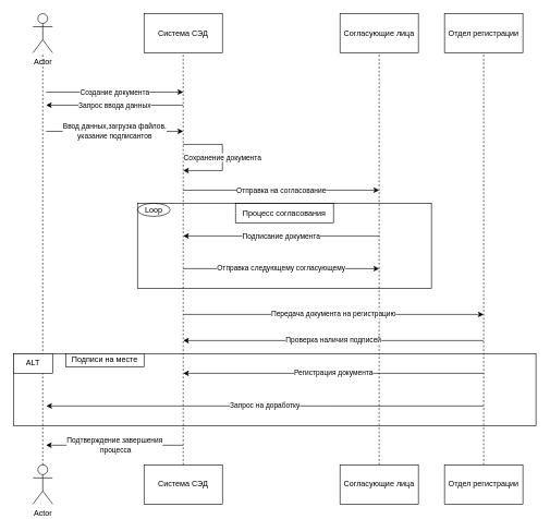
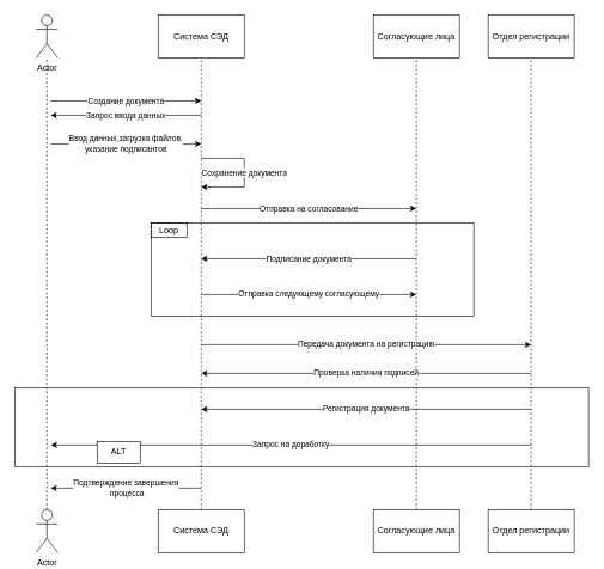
  <mxCell id="0" />
  <mxCell id="1" parent="0" />
  <mxCell id="2" value="" style="rounded=0;whiteSpace=wrap;html=1;fillColor=none;" vertex="1" parent="1"><mxGeometry x="210" y="310" width="450" height="130" as="geometry" /></mxCell>
  <mxCell id="3" value="Actor" style="shape=umlActor;verticalLabelPosition=bottom;verticalAlign=top;html=1;outlineConnect=0;" vertex="1" parent="1"><mxGeometry x="50" y="20" width="30" height="60" as="geometry" /></mxCell>
  <mxCell id="4" value="Actor" style="shape=umlActor;verticalLabelPosition=bottom;verticalAlign=top;html=1;outlineConnect=0;" vertex="1" parent="1"><mxGeometry x="50" y="710" width="30" height="60" as="geometry" /></mxCell>
  <mxCell id="5" value="" style="endArrow=none;dashed=1;html=1;rounded=0;exitX=0.5;exitY=0;exitDx=0;exitDy=0;entryX=0.5;entryY=1;entryDx=0;entryDy=0;" edge="1" parent="1" source="7" target="6"><mxGeometry width="50" height="50" relative="1" as="geometry"><mxPoint x="286" y="680" as="sourcePoint" /><mxPoint x="286" y="80" as="targetPoint" /></mxGeometry></mxCell>
  <mxCell id="6" value="Система СЭД" style="rounded=0;whiteSpace=wrap;html=1;" vertex="1" parent="1"><mxGeometry x="220" y="20" width="120" height="60" as="geometry" /></mxCell>
  <mxCell id="7" value="Система СЭД" style="rounded=0;whiteSpace=wrap;html=1;" vertex="1" parent="1"><mxGeometry x="220" y="710" width="120" height="60" as="geometry" /></mxCell>
  <mxCell id="8" value="" style="endArrow=none;dashed=1;html=1;rounded=0;exitX=0.5;exitY=0;exitDx=0;exitDy=0;entryX=0.5;entryY=1;entryDx=0;entryDy=0;" edge="1" parent="1" source="10"><mxGeometry width="50" height="50" relative="1" as="geometry"><mxPoint x="580" y="680" as="sourcePoint" /><mxPoint x="580" y="80" as="targetPoint" /></mxGeometry></mxCell>
  <mxCell id="9" value="Согласующие лица" style="rounded=0;whiteSpace=wrap;html=1;" vertex="1" parent="1"><mxGeometry x="520" y="20" width="120" height="60" as="geometry" /></mxCell>
  <mxCell id="10" value="Согласующие лица" style="rounded=0;whiteSpace=wrap;html=1;" vertex="1" parent="1"><mxGeometry x="520" y="710" width="120" height="60" as="geometry" /></mxCell>
  <mxCell id="11" value="" style="endArrow=none;dashed=1;html=1;rounded=0;entryX=0.5;entryY=1;entryDx=0;entryDy=0;exitX=0.5;exitY=0;exitDx=0;exitDy=0;" edge="1" parent="1" source="13"><mxGeometry width="50" height="50" relative="1" as="geometry"><mxPoint x="740" y="680" as="sourcePoint" /><mxPoint x="740" y="80" as="targetPoint" /></mxGeometry></mxCell>
  <mxCell id="12" value="Отдел регистрации" style="rounded=0;whiteSpace=wrap;html=1;" vertex="1" parent="1"><mxGeometry x="680" y="20" width="120" height="60" as="geometry" /></mxCell>
  <mxCell id="13" value="Отдел регистрации" style="rounded=0;whiteSpace=wrap;html=1;" vertex="1" parent="1"><mxGeometry x="680" y="710" width="120" height="60" as="geometry" /></mxCell>
  <mxCell id="14" value="" style="endArrow=none;dashed=1;html=1;rounded=0;exitX=0.5;exitY=0;exitDx=0;exitDy=0;exitPerimeter=0;" edge="1" parent="1" source="4" target="3"><mxGeometry width="50" height="50" relative="1" as="geometry"><mxPoint x="70" y="330" as="sourcePoint" /><mxPoint x="120" y="280" as="targetPoint" /></mxGeometry></mxCell>
  <mxCell id="15" value="Создание документа" style="endArrow=classic;html=1;rounded=0;" edge="1" parent="1"><mxGeometry width="50" height="50" relative="1" as="geometry"><mxPoint x="70" y="140" as="sourcePoint" /><mxPoint x="280" y="140" as="targetPoint" /></mxGeometry></mxCell>
  <mxCell id="16" value="Запрос ввода данных" style="endArrow=classic;html=1;rounded=0;" edge="1" parent="1"><mxGeometry width="50" height="50" relative="1" as="geometry"><mxPoint x="280" y="160" as="sourcePoint" /><mxPoint x="70" y="160" as="targetPoint" /></mxGeometry></mxCell>
  <mxCell id="17" value="Ввод данных,загрузка файлов.&lt;div&gt;указание подписантов&lt;/div&gt;" style="endArrow=classic;html=1;rounded=0;" edge="1" parent="1"><mxGeometry width="50" height="50" relative="1" as="geometry"><mxPoint x="70" y="200" as="sourcePoint" /><mxPoint x="280" y="200" as="targetPoint" /></mxGeometry></mxCell>
  <mxCell id="18" value="Сохранение документа" style="endArrow=classic;html=1;rounded=0;" edge="1" parent="1"><mxGeometry width="50" height="50" relative="1" as="geometry"><mxPoint x="280" y="220" as="sourcePoint" /><mxPoint x="280" y="260" as="targetPoint" /><Array as="points"><mxPoint x="340" y="220" /><mxPoint x="340" y="260" /></Array></mxGeometry></mxCell>
  <mxCell id="19" value="Отправка на согласование" style="endArrow=classic;html=1;rounded=0;" edge="1" parent="1"><mxGeometry width="50" height="50" relative="1" as="geometry"><mxPoint x="280" y="290" as="sourcePoint" /><mxPoint x="580" y="290" as="targetPoint" /></mxGeometry></mxCell>
  <mxCell id="20" value="Отправка следующему согласующему" style="endArrow=classic;html=1;rounded=0;" edge="1" parent="1"><mxGeometry width="50" height="50" relative="1" as="geometry"><mxPoint x="280" y="410" as="sourcePoint" /><mxPoint x="580" y="410" as="targetPoint" /></mxGeometry></mxCell>
  <mxCell id="21" value="Подписание документа" style="endArrow=classic;html=1;rounded=0;" edge="1" parent="1"><mxGeometry width="50" height="50" relative="1" as="geometry"><mxPoint x="580" y="360" as="sourcePoint" /><mxPoint x="280" y="360" as="targetPoint" /></mxGeometry></mxCell>
  <mxCell id="22" value="Передача документа на регистрацию" style="endArrow=classic;html=1;rounded=0;" edge="1" parent="1"><mxGeometry width="50" height="50" relative="1" as="geometry"><mxPoint x="280" y="480" as="sourcePoint" /><mxPoint x="740" y="480" as="targetPoint" /></mxGeometry></mxCell>
  <mxCell id="23" value="Проверка наличия подписей" style="endArrow=classic;html=1;rounded=0;" edge="1" parent="1"><mxGeometry width="50" height="50" relative="1" as="geometry"><mxPoint x="740" y="520" as="sourcePoint" /><mxPoint x="280" y="520" as="targetPoint" /></mxGeometry></mxCell>
- <mxCell id="24" value="Процесс согласования" style="text;html=1;align=center;verticalAlign=middle;whiteSpace=wrap;rounded=0;perimeterSpacing=1;strokeColor=default;" vertex="1" parent="1"><mxGeometry x="360" y="310" width="150" height="30" as="geometry" /></mxCell>
- <mxCell id="25" value="Loop" style="ellipse;whiteSpace=wrap;html=1;strokeColor=default;fillColor=none;" vertex="1" parent="1"><mxGeometry x="210" y="310" width="50" height="20" as="geometry" /></mxCell>
+ <mxCell id="25" value="Loop" style="rounded=0;whiteSpace=wrap;html=1;strokeColor=default;fillColor=none;" vertex="1" parent="1"><mxGeometry x="210" y="310" width="50" height="20" as="geometry" /></mxCell>
  <mxCell id="26" value="" style="rounded=0;whiteSpace=wrap;html=1;fillColor=none;" vertex="1" parent="1"><mxGeometry x="20" y="540" width="800" height="110" as="geometry" /></mxCell>
  <mxCell id="27" value="Регистрация документа" style="endArrow=classic;html=1;rounded=0;entryX=0.325;entryY=0.273;entryDx=0;entryDy=0;entryPerimeter=0;exitX=0.9;exitY=0.273;exitDx=0;exitDy=0;exitPerimeter=0;" edge="1" parent="1" source="26" target="26"><mxGeometry width="50" height="50" relative="1" as="geometry"><mxPoint x="490" y="570" as="sourcePoint" /><mxPoint x="535.714" y="590" as="targetPoint" /></mxGeometry></mxCell>
  <mxCell id="28" value="Запрос на доработку" style="endArrow=classic;html=1;rounded=0;entryX=0.063;entryY=0.727;entryDx=0;entryDy=0;entryPerimeter=0;" edge="1" parent="1" target="26"><mxGeometry width="50" height="50" relative="1" as="geometry"><mxPoint x="740" y="620" as="sourcePoint" /><mxPoint x="390" y="630" as="targetPoint" /></mxGeometry></mxCell>
- <mxCell id="29" value="ALT" style="rounded=0;whiteSpace=wrap;html=1;" vertex="1" parent="1"><mxGeometry x="20" y="540" width="60" height="30" as="geometry" /></mxCell>
- <mxCell id="30" value="Подписи на месте" style="rounded=0;whiteSpace=wrap;html=1;" vertex="1" parent="1"><mxGeometry x="100" y="540" width="120" height="20" as="geometry" /></mxCell>
+ <mxCell id="29" value="ALT" style="rounded=0;whiteSpace=wrap;html=1;" vertex="1" parent="1"><mxGeometry x="135" y="615" width="60" height="30" as="geometry" /></mxCell>
  <mxCell id="31" value="Подтверждение завершения&lt;div&gt;&amp;nbsp;процесса&lt;/div&gt;" style="endArrow=classic;html=1;rounded=0;" edge="1" parent="1"><mxGeometry width="50" height="50" relative="1" as="geometry"><mxPoint x="280" y="680" as="sourcePoint" /><mxPoint x="70" y="680" as="targetPoint" /></mxGeometry></mxCell>
